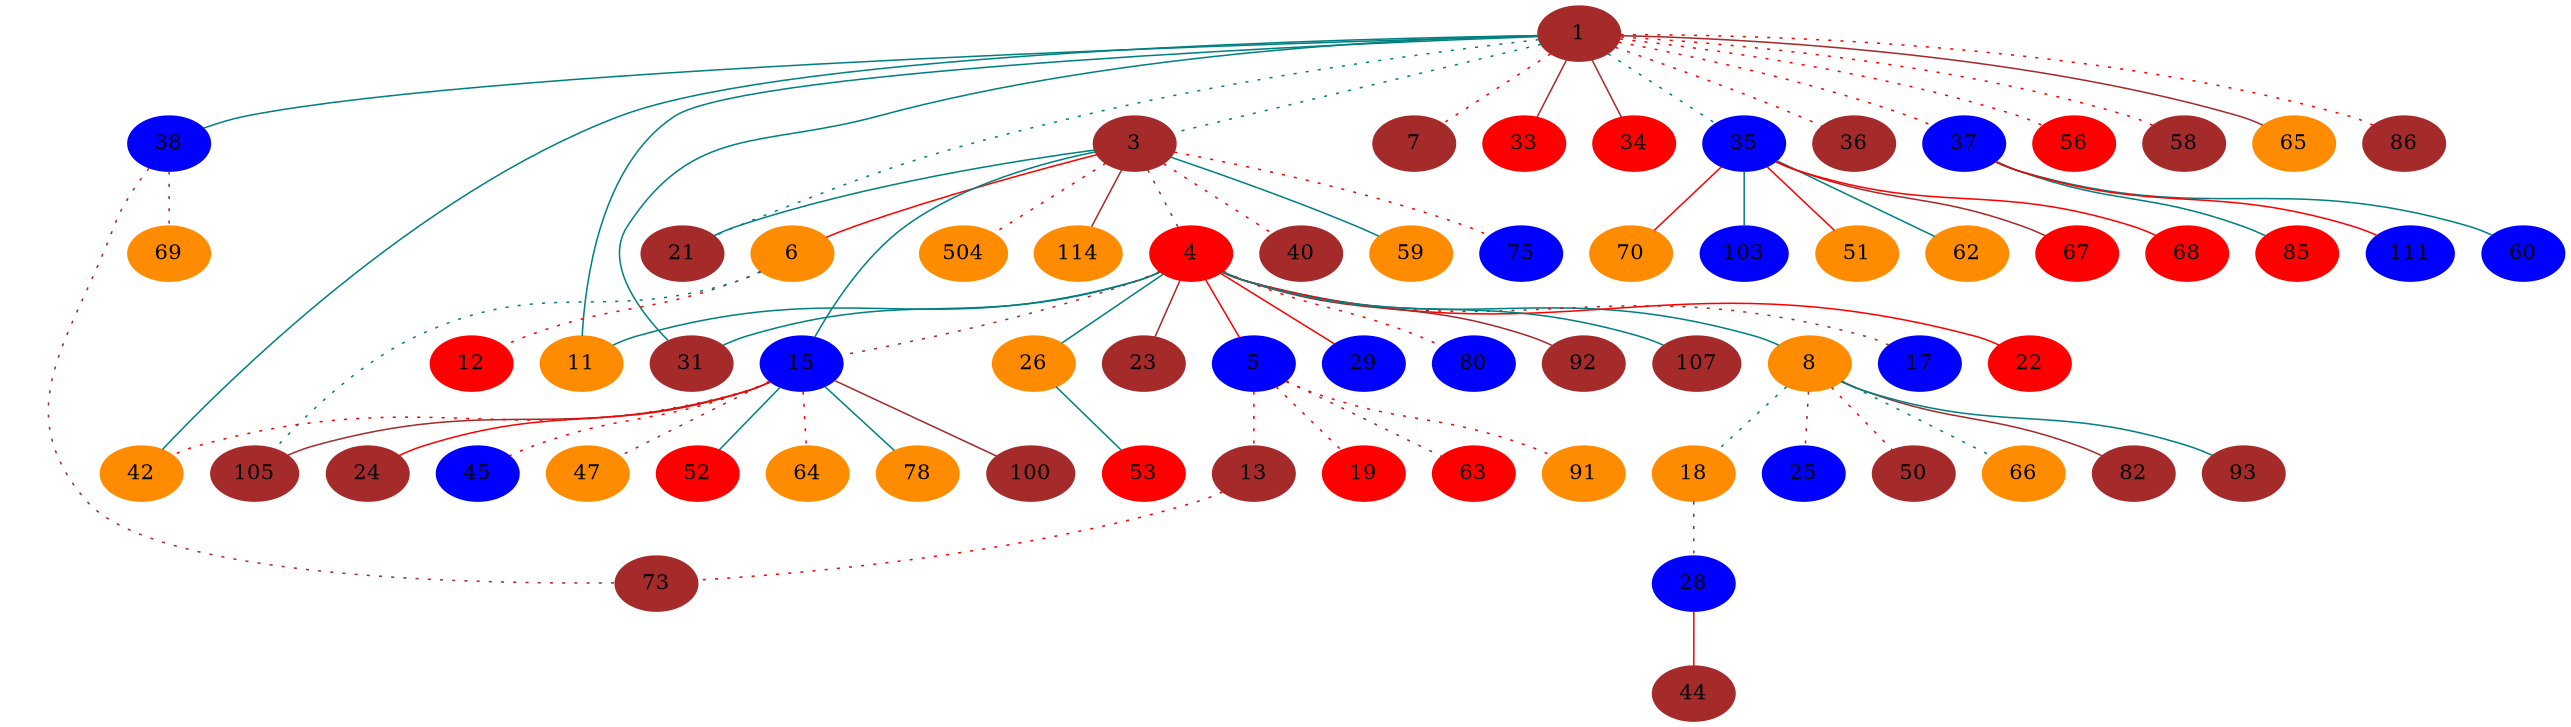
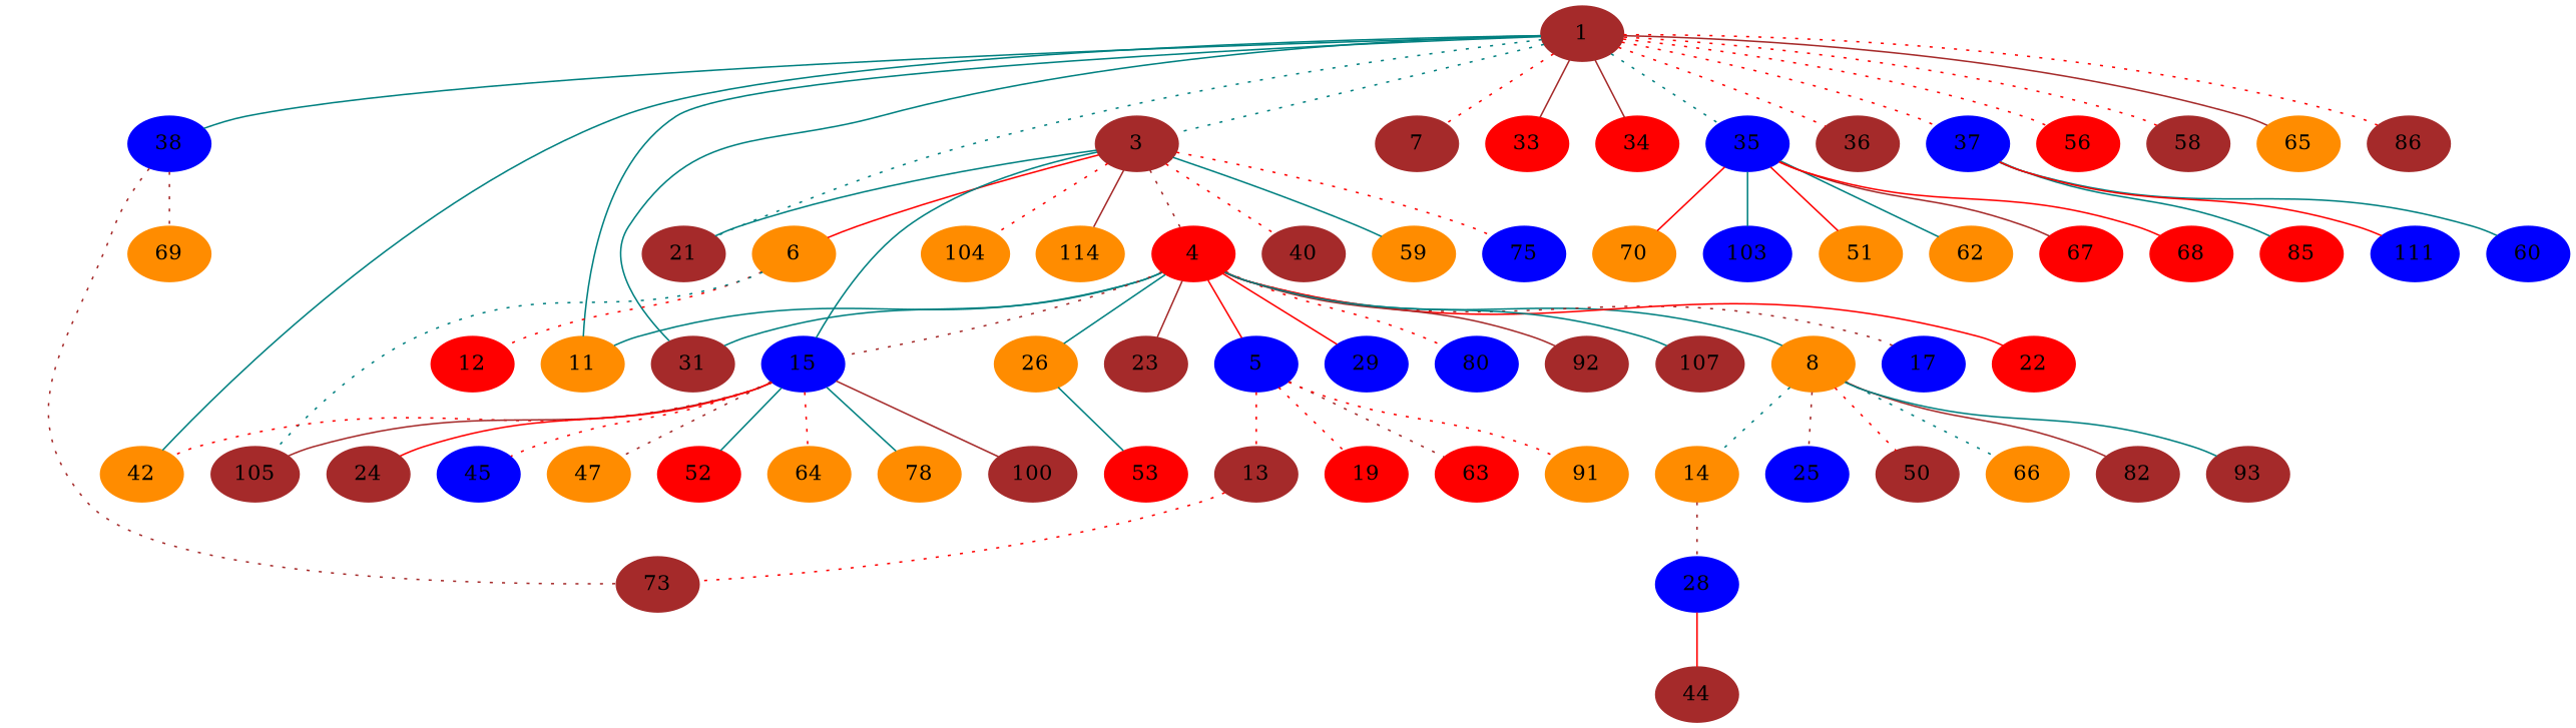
  graph {
    node [color=brown style=filled]
    edge [color=red style=solid]
    1 [super="+10+32+2+20+77"]
    3
    7
    11 [color=darkorange super="+102"]
    21 [super="+84"]
    31 [super="+41+72+46"]
    33 [color=red]
    34 [color=red]
    35 [color=blue]
    36
    37 [color=blue]
    38 [color=blue]
    42 [color=darkorange]
    56 [color=red]
    58
    65 [color=darkorange]
    86
    4 [color=red]
    6 [color=darkorange]
    15 [color=blue super="+16"]
    40
    59 [color=darkorange]
    75 [color=blue]
-   104 [color=darkorange label=504]
+   104 [color=darkorange]
    114 [color=darkorange]
    51 [color=darkorange]
    62 [color=darkorange]
    67 [color=red]
    68 [color=red]
    70 [color=darkorange super="+109"]
    103 [color=blue]
    60 [color=blue]
    85 [color=red]
    111 [color=blue]
    73
    n36 [color=darkorange label=69]
    5 [color=blue]
    8 [color=darkorange]
    17 [color=blue]
    22 [color=red]
    23
    26 [color=darkorange super="+39"]
    29 [color=blue]
    80 [color=blue]
    92
    107
    12 [color=red super="+48"]
    105
    24
    45 [color=blue]
    47 [color=darkorange super="+99+90+87"]
    52 [color=red]
    64 [color=darkorange]
    n54 [color=darkorange label=78]
    100
    13 [super="+69"]
    19 [color=red]
    63 [color=red]
    n59 [color=darkorange label=91]
-   18 [color=darkorange super="+54"]
+   18 [color=darkorange super="+54" label=14]
    25 [color=blue]
    50
    66 [color=darkorange]
    82
    93
    53 [color=red]
    28 [color=blue]
    44
    1 -- 3 [color=teal style=dotted]
    1 -- 7 [style=dotted]
    1 -- 11 [color=teal]
    1 -- 21 [color=teal style=dotted]
    1 -- 31 [color=teal]
    1 -- 33 [color=brown]
    1 -- 34 [color=brown]
    1 -- 35 [color=teal style=dotted]
    1 -- 36 [style=dotted]
    1 -- 37 [style=dotted]
    1 -- 38 [color=teal]
    1 -- 42 [color=teal]
    1 -- 56 [style=dotted]
    1 -- 58 [style=dotted]
    1 -- 65 [color=brown]
    1 -- 86 [style=dotted]
    3 -- 21 [color=teal]
    3 -- 4 [color=brown style=dotted]
    3 -- 6
    3 -- 15 [color=teal]
    3 -- 40 [style=dotted]
    3 -- 59 [color=teal]
    3 -- 75 [style=dotted]
    3 -- 104 [style=dotted]
    3 -- 114 [color=brown]
    35 -- 51
    35 -- 62 [color=teal]
    35 -- 67 [color=brown]
    35 -- 68
    35 -- 70
    35 -- 103 [color=teal]
    37 -- 60 [color=teal]
    37 -- 85 [color=teal]
    37 -- 111
    38 -- 73 [color=brown style=dotted]
    38 -- n36 [color=brown style=dotted]
    4 -- 11 [color=teal]
    4 -- 31 [color=teal]
    4 -- 15 [color=brown style=dotted]
    4 -- 5
    4 -- 8 [color=teal]
    4 -- 17 [color=brown style=dotted]
    4 -- 22
    4 -- 23 [color=brown]
    4 -- 26 [color=teal]
    4 -- 29
    4 -- 80 [style=dotted]
    4 -- 92 [color=brown]
    4 -- 107 [color=teal]
    6 -- 12 [style=dotted]
    6 -- 105 [color=teal style=dotted]
    15 -- 42 [style=dotted]
    15 -- 105 [color=brown]
    15 -- 24
    15 -- 45 [style=dotted]
    15 -- 47 [color=brown style=dotted]
    15 -- 52 [color=teal]
    15 -- 64 [style=dotted]
    15 -- n54 [color=teal]
    15 -- 100 [color=brown]
    5 -- 13 [style=dotted]
    5 -- 19 [style=dotted]
    5 -- 63 [color=brown style=dotted]
    5 -- n59 [style=dotted]
    8 -- 18 [color=teal style=dotted]
    8 -- 25 [color=brown style=dotted]
    8 -- 50 [style=dotted]
    8 -- 66 [color=teal style=dotted]
    8 -- 82 [color=brown]
    8 -- 93 [color=teal]
    26 -- 53 [color=teal]
    13 -- 73 [style=dotted]
    18 -- 28 [color=brown style=dotted]
    28 -- 44
  }
